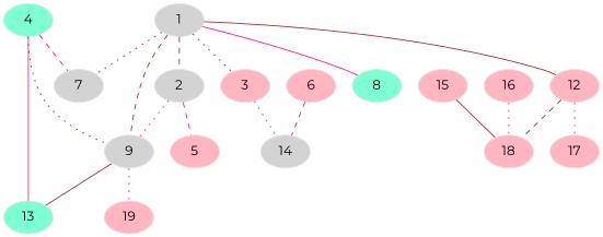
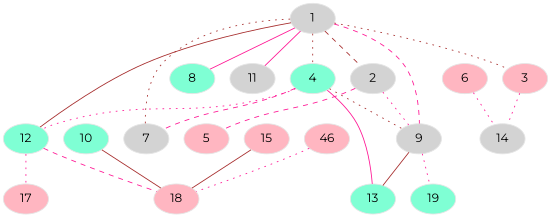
  graph {
    fontname=Montserrat
    node [color=gray90 fillcolor=lightpink fontname=Montserrat style=filled]
    edge [color=deeppink fontname=Montserrat style=dotted weight=1.0]
    1 [fillcolor=lightgrey]
    2 [fillcolor=lightgrey]
    3
    4 [fillcolor=aquamarine]
    7 [fillcolor=lightgrey]
    8 [fillcolor=aquamarine]
    9 [fillcolor=lightgrey]
-   12
+   11 [fillcolor=lightgrey]
+   12 [fillcolor=aquamarine]
    5
    14 [fillcolor=lightgrey]
    13 [fillcolor=aquamarine]
-   19
+   19 [fillcolor=aquamarine]
    18
    17
    6
+   10 [fillcolor=aquamarine]
    15
-   16
+   16 [label=46]
    1 -- 2 [color=brown style=dashed weight=2.0]
    1 -- 3 [color=brown]
+   1 -- 4 [color=brown weight=2.0]
    1 -- 7 [color=brown weight=2.0]
    1 -- 8 [style=solid weight=2.0]
-   1 -- 9 [color=brown style=dashed weight=3.0]
+   1 -- 9 [style=dashed weight=3.0]
+   1 -- 11 [style=solid]
    1 -- 12 [color=brown style=solid]
    2 -- 9
    2 -- 5 [style=dashed]
    3 -- 14
    4 -- 7 [style=dashed]
    4 -- 9 [color=brown]
+   4 -- 12
    4 -- 13 [style=solid]
    9 -- 13 [color=brown style=solid]
    9 -- 19
-   12 -- 18 [color=brown style=dashed]
+   12 -- 18 [style=dashed]
    12 -- 17
-   6 -- 14 [style=dashed]
+   6 -- 14
+   10 -- 18 [color=brown style=solid]
    15 -- 18 [color=brown style=solid]
    16 -- 18
  }
